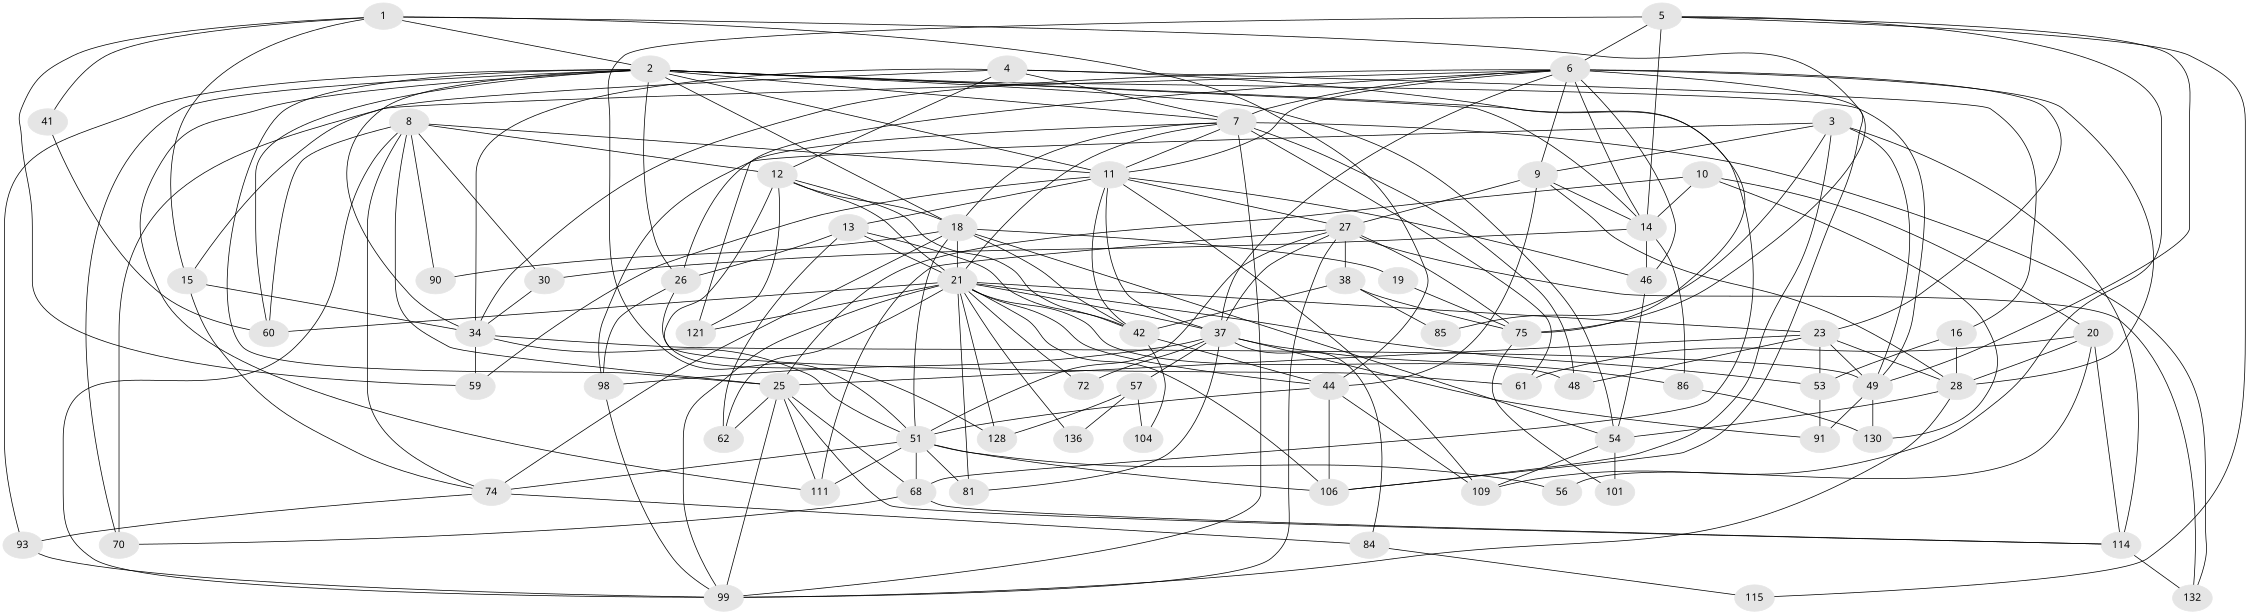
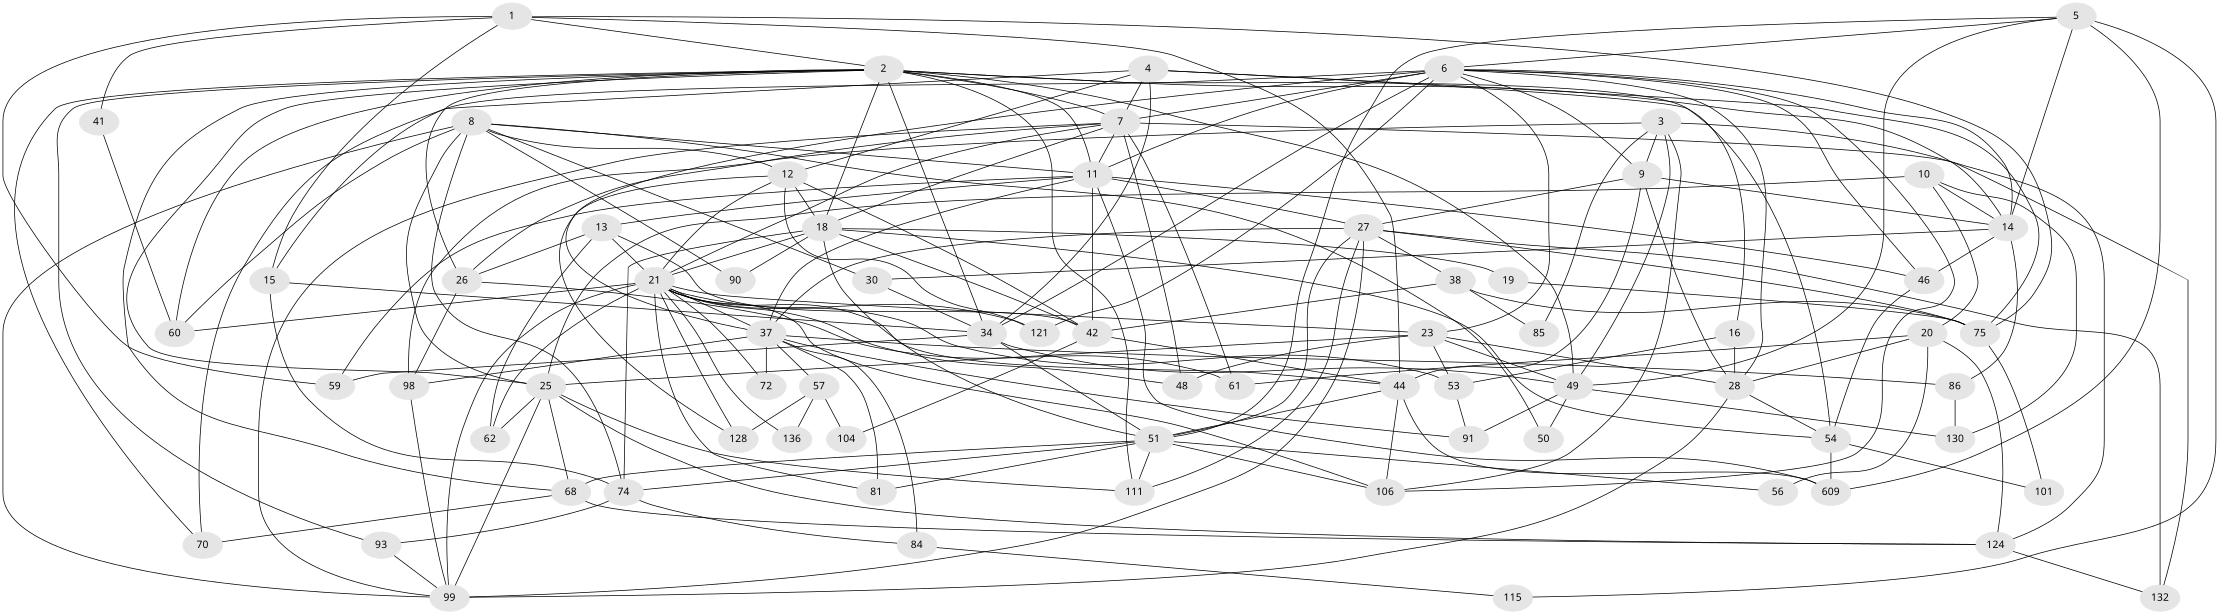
  graph {
    fontname="Noto Sans"
    node [color=gray90 fontname="Noto Sans" style=filled]
    edge [fontname="Noto Sans"]
    1 [super="+89"]
    2 [super="+24+83"]
    15 [super="+117"]
    41
    44
    59
    75 [super="+107"]
    7 [super="+129+40"]
    11 [super="+87"]
    14 [super="+142+102+29+77"]
    18 [super="+22+32+64+105"]
    25 [super="+43+63"]
    26 [super="+47"]
    34 [super="+116"]
    49 [super="+119"]
    54 [super="+123"]
    60
    68 [super="+110"]
    70
    93
    111
    74 [super="+82"]
    106 [super="+140"]
    51 [super="+76"]
-   109 [super="+114"]
+   109 [super="+114" label=609]
    101
    21 [super="+66+58+36+127"]
    48
    61
    99 [super="+126+112"]
    132
    37 [super="+131+67+94"]
    46
    27 [super="+39"]
    13 [super="+65"]
    42 [super="+71"]
    30
    86
    90
    19
-   124 [label=114]
+   124
    62
    98
+   50
    130
    91 [super="+118"]
    3 [super="+92+103"]
    9 [super="+73"]
    85
    28 [super="+88"]
    4
    12 [super="+33+96"]
    16
    121
    128
    53
    5 [super="+113"]
    6 [super="+17+135"]
    115
    23 [super="+35"]
    56
    81
    72
    57
    84
    136
    8 [super="+80"]
    38 [super="+97"]
    10 [super="+31"]
    20 [super="+100"]
    104
    1 -- 2
    1 -- 15
    1 -- 41
    1 -- 44
    1 -- 59
    1 -- 75
    2 -- 7
    2 -- 11
    2 -- 14
    2 -- 18
    2 -- 25
    2 -- 26
    2 -- 34
    2 -- 49
    2 -- 54
    2 -- 60
    2 -- 68
    2 -- 70
    2 -- 93
    2 -- 111
    15 -- 34 [weight=2]
    15 -- 74
    41 -- 60
    44 -- 106
    44 -- 51
    44 -- 109
    75 -- 101
    7 -- 11
    7 -- 18
    7 -- 26
    7 -- 21
    7 -- 48
    7 -- 61
    7 -- 99
    7 -- 132
    11 -- 59
    11 -- 109
    11 -- 37 [weight=2]
    11 -- 46
    11 -- 27
    11 -- 13
    11 -- 42
    14 -- 46
    14 -- 30
    14 -- 86
    18 -- 54
    18 -- 74
    18 -- 51
    18 -- 21 [weight=3]
    18 -- 42
    18 -- 90
    18 -- 19
    25 -- 68
    25 -- 111
    25 -- 99 [weight=2]
    25 -- 124
    25 -- 62
    26 -- 61
    26 -- 98
    34 -- 59
    34 -- 49
    34 -- 51
+   49 -- 50
    49 -- 130
    49 -- 91
    54 -- 109
    54 -- 101
    68 -- 70
    68 -- 124
    93 -- 99
    74 -- 93
    74 -- 84
    51 -- 68
    51 -- 111
    51 -- 74
    51 -- 106
    51 -- 56
    51 -- 81
    21 -- 44
    21 -- 60
    21 -- 106
    21 -- 48 [weight=2]
    21 -- 99 [weight=2]
    21 -- 37 [weight=2]
    21 -- 62
    21 -- 121
    21 -- 128
    21 -- 53
    21 -- 23
    21 -- 81
    21 -- 72
    21 -- 136
    37 -- 86
    37 -- 98
    37 -- 91
    37 -- 81
    37 -- 72
    37 -- 57
    37 -- 84
    46 -- 54
    27 -- 75
    27 -- 111
    27 -- 51
    27 -- 99
    27 -- 132
    27 -- 37
    27 -- 38 [weight=2]
    13 -- 26
    13 -- 21
    13 -- 42
    13 -- 62
    42 -- 44
    42 -- 104
    30 -- 34
    86 -- 130
    19 -- 75
    124 -- 132
    98 -- 99
    3 -- 49
    3 -- 106
    3 -- 124
    3 -- 98
    3 -- 9
    3 -- 85
    9 -- 44
    9 -- 14
    9 -- 27
    9 -- 28
    28 -- 54
    28 -- 99
    4 -- 15
    4 -- 75
    4 -- 7
    4 -- 34
    4 -- 12
    4 -- 16
    12 -- 18
    12 -- 21
    12 -- 42 [weight=2]
    12 -- 121
    12 -- 128
    16 -- 28
    16 -- 53
    53 -- 91
    5 -- 14 [weight=2]
    5 -- 49
    5 -- 51
    5 -- 109
    5 -- 6
    5 -- 115
    6 -- 7 [weight=3]
    6 -- 11
    6 -- 14 [weight=2]
    6 -- 34
    6 -- 70
    6 -- 106
    6 -- 37
    6 -- 46
    6 -- 9
    6 -- 28
    6 -- 121
    6 -- 23
    23 -- 25
    23 -- 49
    23 -- 48
    23 -- 28
    23 -- 53
    57 -- 128
    57 -- 136
    57 -- 104
    84 -- 115
    8 -- 11
    8 -- 25
    8 -- 60
    8 -- 74
    8 -- 99
    8 -- 30
    8 -- 90
+   8 -- 50
    8 -- 12
    38 -- 75
    38 -- 42
    38 -- 85
    10 -- 14
    10 -- 25 [weight=2]
    10 -- 130
    10 -- 20
    20 -- 61
    20 -- 124
    20 -- 28
    20 -- 56 [weight=2]
  }
